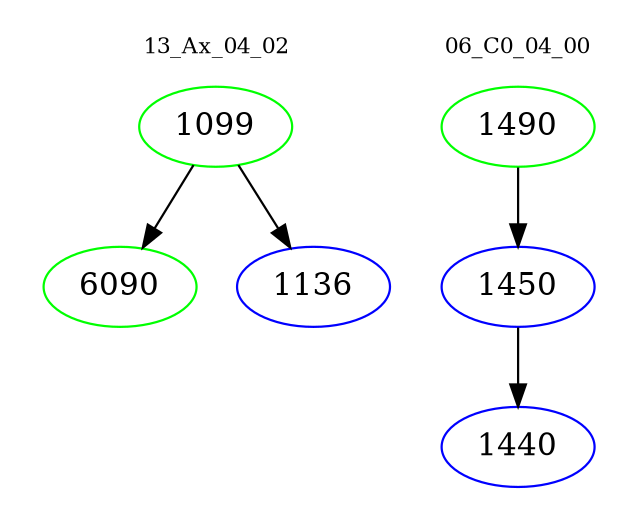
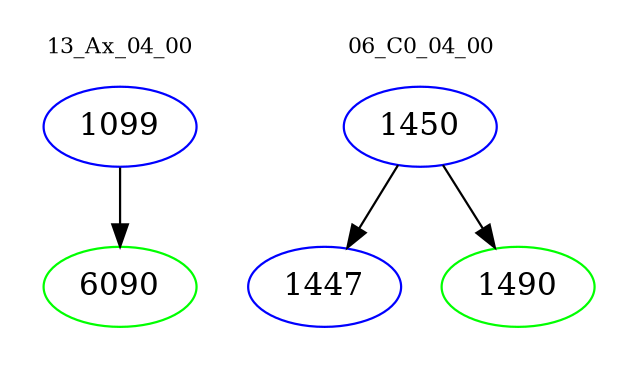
  digraph {
    node [color=blue]
    edge [color=black]
-   n1 [color=green label=1099]
+   n1 [label=1099]
    n2 [color=green label=6090]
-   n3 [label=1136]
    n4 [label=1450]
-   n5 [label=1440]
+   n5 [label=1447]
    n6 [color=green label=1490]
    subgraph cluster_1 {
      color=white
      fontsize=10
-     label="13_Ax_04_02"
+     label="13_Ax_04_00"
      n1
      n2
-     n3
    }
    subgraph cluster_2 {
      color=white
      fontsize=10
      label="06_C0_04_00"
      n4
      n5
      n6
    }
    n1 -> n2
-   n1 -> n3
    n4 -> n5
-   n6 -> n4
+   n4 -> n6
  }
